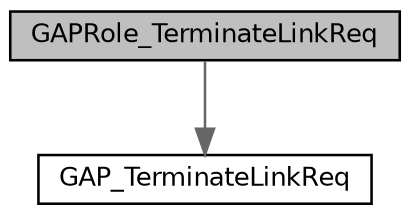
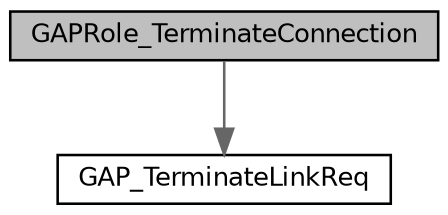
  digraph {
    rankdir=TB
    fontname="DejaVu Sans"
    node [color=black fontname="DejaVu Sans" fontsize=10 shape=record style=filled]
-   n1 [fillcolor=grey75 fontcolor=black height=0.2 label=GAPRole_TerminateLinkReq width=0.4]
+   n1 [fillcolor=grey75 fontcolor=black height=0.2 label=GAPRole_TerminateConnection width=0.4]
    n2 [fillcolor=white height=0.2 label=GAP_TerminateLinkReq width=0.4]
    n1 -> n2 [color=gray40 fontname="DejaVu Sans" fontsize=10 labelfontname=Helvetica labelfontsize=10 style=solid]
  }
